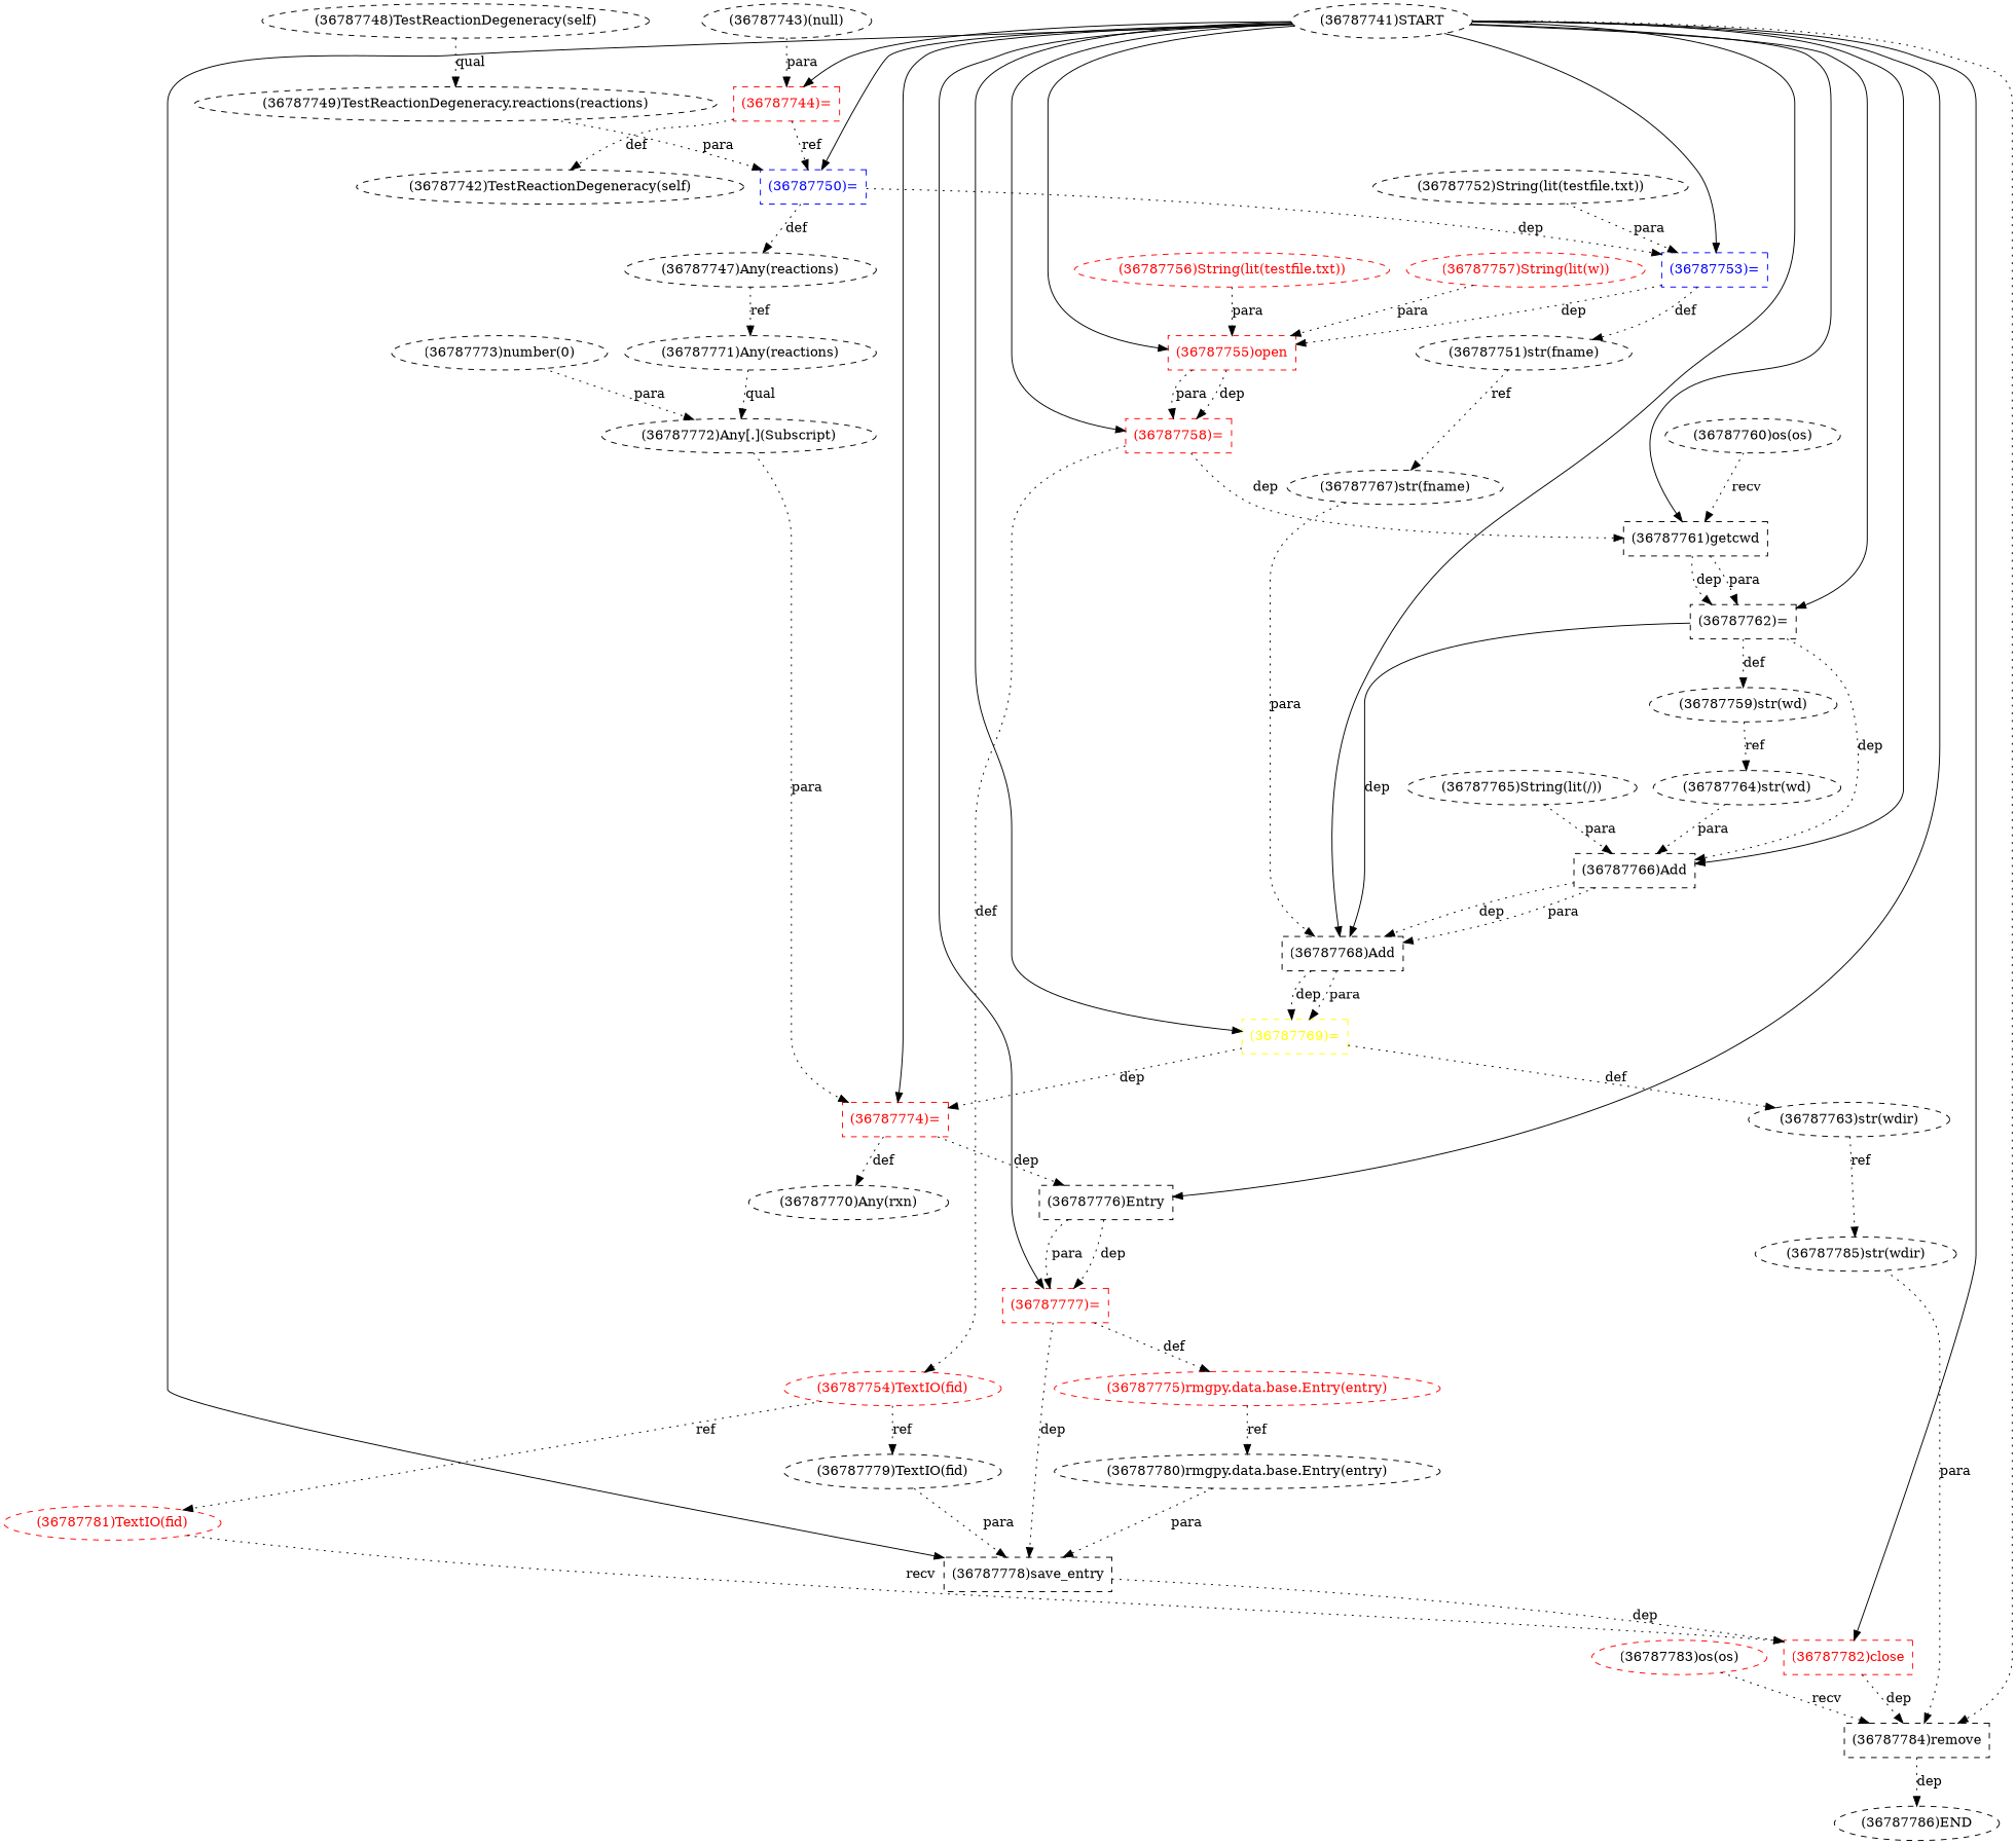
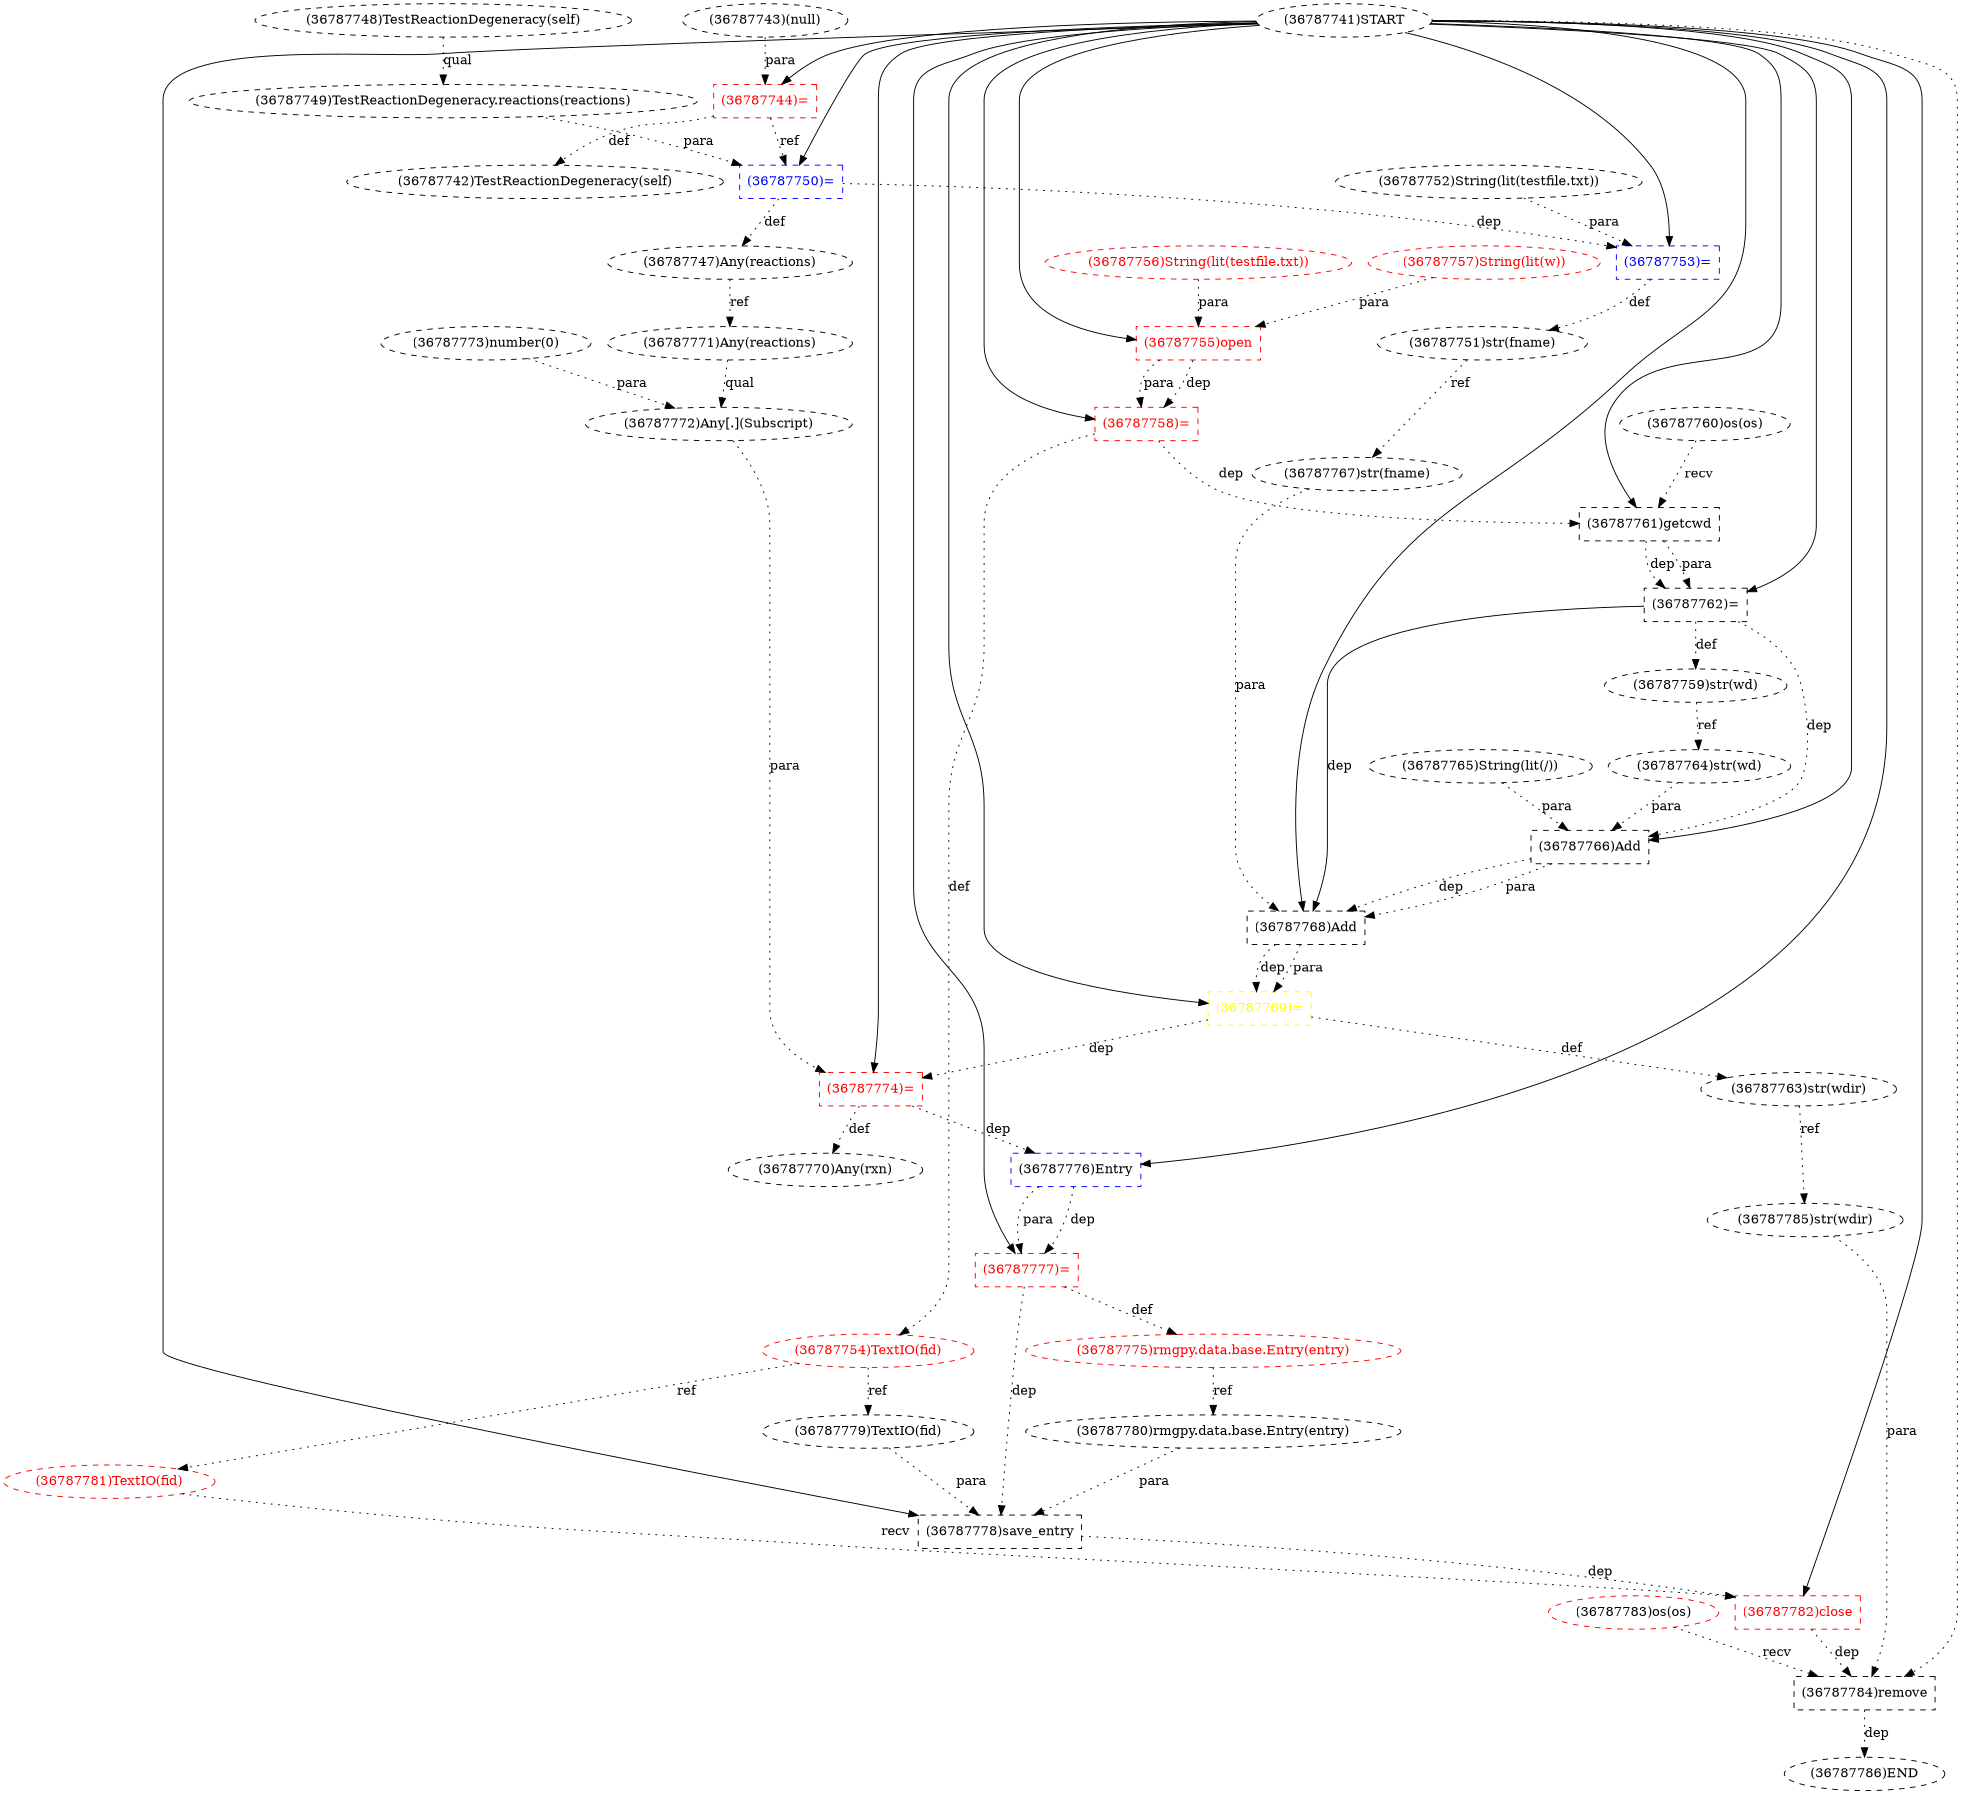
  digraph {
    node [shape=ellipse style=dashed]
    edge [style=dotted]
    n1 [color=blue fontcolor=blue label="(36787753)=" shape=box]
    n2 [color=red fontcolor=red label="(36787755)open" shape=box]
    n3 [label="(36787751)str(fname)"]
    n4 [color=red fontcolor=red label="(36787758)=" shape=box]
    n5 [label="(36787767)str(fname)"]
    n6 [color=red label="(36787783)os(os)"]
    n7 [label="(36787784)remove" shape=box]
    n8 [label="(36787786)END" shape=""]
    n9 [color=red fontcolor=red label="(36787754)TextIO(fid)"]
    n10 [label="(36787761)getcwd" shape=box]
    n11 [color=red fontcolor=red label="(36787781)TextIO(fid)"]
    n12 [label="(36787779)TextIO(fid)"]
    n13 [color=black fontcolor=black label="(36787762)=" shape=box]
    n14 [label="(36787763)str(wdir)"]
    n15 [label="(36787785)str(wdir)"]
    n16 [label="(36787752)String(lit(testfile.txt))"]
    n17 [label="(36787780)rmgpy.data.base.Entry(entry)"]
    n18 [label="(36787778)save_entry" shape=box]
    n19 [color=red fontcolor=red label="(36787782)close" shape=box]
    n20 [color=red fontcolor=red label="(36787744)=" shape=box]
    n21 [label="(36787742)TestReactionDegeneracy(self)"]
    n22 [color=blue fontcolor=blue label="(36787750)=" shape=box]
    n23 [label="(36787747)Any(reactions)"]
    n24 [color=red fontcolor=red label="(36787756)String(lit(testfile.txt))"]
    n25 [label="(36787759)str(wd)"]
    n26 [label="(36787768)Add" shape=box]
    n27 [label="(36787766)Add" shape=box]
    n28 [label="(36787764)str(wd)"]
    n29 [color=yellow fontcolor=yellow label="(36787769)=" shape=box]
    n30 [label="(36787749)TestReactionDegeneracy.reactions(reactions)"]
    n31 [label="(36787772)Any[.](Subscript)"]
    n32 [color=red fontcolor=red label="(36787774)=" shape=box]
-   n33 [label="(36787776)Entry" shape=box]
+   n33 [label="(36787776)Entry" shape=box color=blue]
    n34 [label="(36787770)Any(rxn)"]
    n35 [label="(36787765)String(lit(/))"]
    n36 [color=red fontcolor=red label="(36787777)=" shape=box]
    n37 [color=red fontcolor=red label="(36787775)rmgpy.data.base.Entry(entry)"]
    n38 [color=red fontcolor=red label="(36787757)String(lit(w))"]
    n39 [label="(36787743)(null)"]
    n40 [label="(36787748)TestReactionDegeneracy(self)"]
    n41 [label="(36787741)START" shape=""]
    n42 [label="(36787771)Any(reactions)"]
    n43 [label="(36787773)number(0)"]
    n44 [label="(36787760)os(os)"]
-   n1 -> n2 [label=dep]
    n1 -> n3 [label=def]
    n2 -> n4 [label=dep]
    n2 -> n4 [label=para]
    n3 -> n5 [label=ref]
    n4 -> n9 [label=def]
    n4 -> n10 [label=dep]
    n5 -> n26 [label=para]
    n6 -> n7 [label=recv]
    n7 -> n8 [label=dep]
    n9 -> n11 [label=ref]
    n9 -> n12 [label=ref]
    n10 -> n13 [label=dep]
    n10 -> n13 [label=para]
    n11 -> n19 [label=recv]
    n12 -> n18 [label=para]
    n13 -> n25 [label=def]
    n13 -> n26 [label=dep style=solid]
    n13 -> n27 [label=dep]
    n14 -> n15 [label=ref]
    n15 -> n7 [label=para]
    n16 -> n1 [label=para]
    n17 -> n18 [label=para]
    n18 -> n19 [label=dep]
    n19 -> n7 [label=dep]
    n20 -> n21 [label=def]
    n20 -> n22 [label=ref]
    n22 -> n1 [label=dep]
    n22 -> n23 [label=def]
    n23 -> n42 [label=ref]
    n24 -> n2 [label=para]
    n25 -> n28 [label=ref]
    n26 -> n29 [label=dep]
    n26 -> n29 [label=para]
    n27 -> n26 [label=dep]
    n27 -> n26 [label=para]
    n28 -> n27 [label=para]
    n29 -> n14 [label=def]
    n29 -> n32 [label=dep]
    n30 -> n22 [label=para]
    n31 -> n32 [label=para]
    n32 -> n33 [label=dep]
    n32 -> n34 [label=def]
    n33 -> n36 [label=dep]
    n33 -> n36 [label=para]
    n35 -> n27 [label=para]
    n36 -> n18 [label=dep]
    n36 -> n37 [label=def]
    n37 -> n17 [label=ref]
    n38 -> n2 [label=para]
    n39 -> n20 [label=para]
    n40 -> n30 [label=qual]
    n41 -> n1 [style=solid]
    n41 -> n2 [style=solid]
    n41 -> n4 [style=solid]
    n41 -> n7
    n41 -> n10 [style=solid]
    n41 -> n13 [style=solid]
    n41 -> n18 [style=solid]
    n41 -> n19 [style=solid]
    n41 -> n20 [style=solid]
    n41 -> n22 [style=solid]
    n41 -> n26 [style=solid]
    n41 -> n27 [style=solid]
    n41 -> n29 [style=solid]
    n41 -> n32 [style=solid]
    n41 -> n33 [style=solid]
    n41 -> n36 [style=solid]
    n42 -> n31 [label=qual]
    n43 -> n31 [label=para]
    n44 -> n10 [label=recv]
  }
